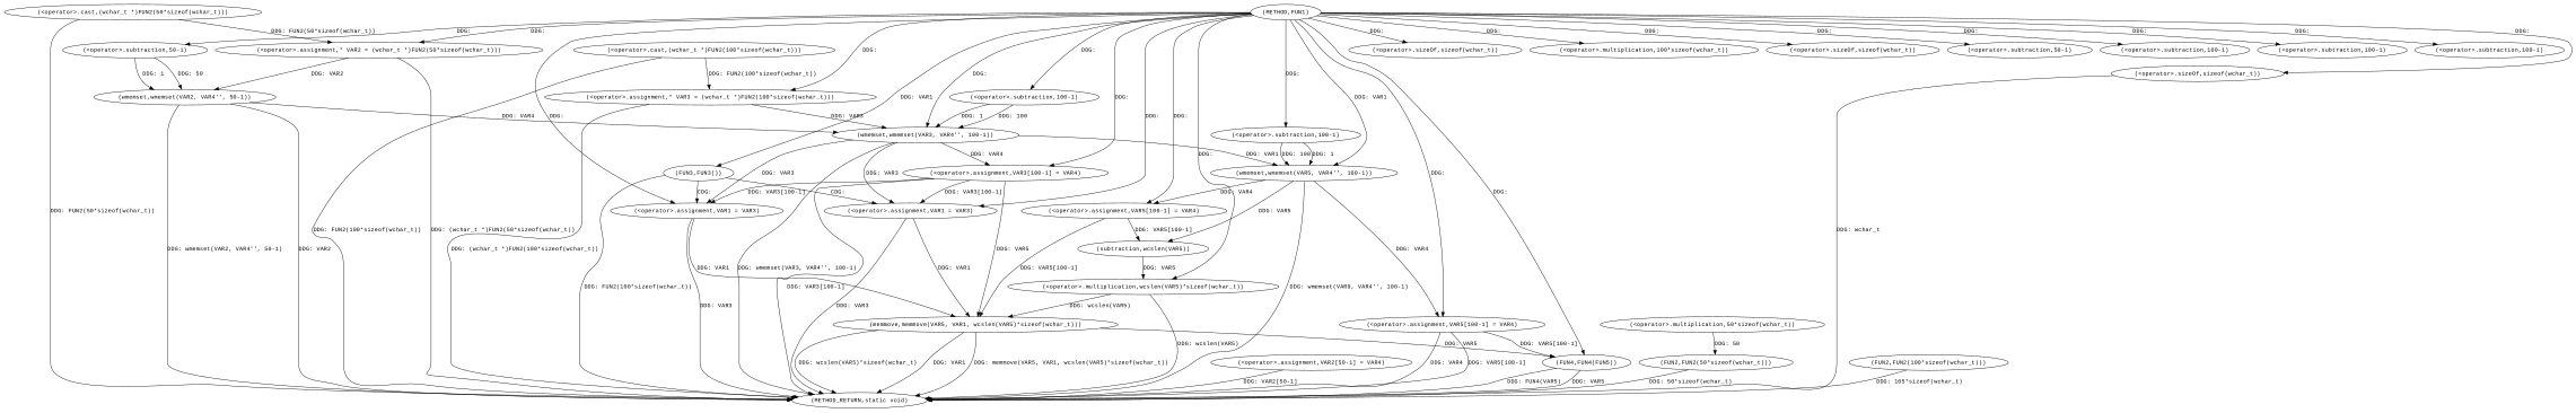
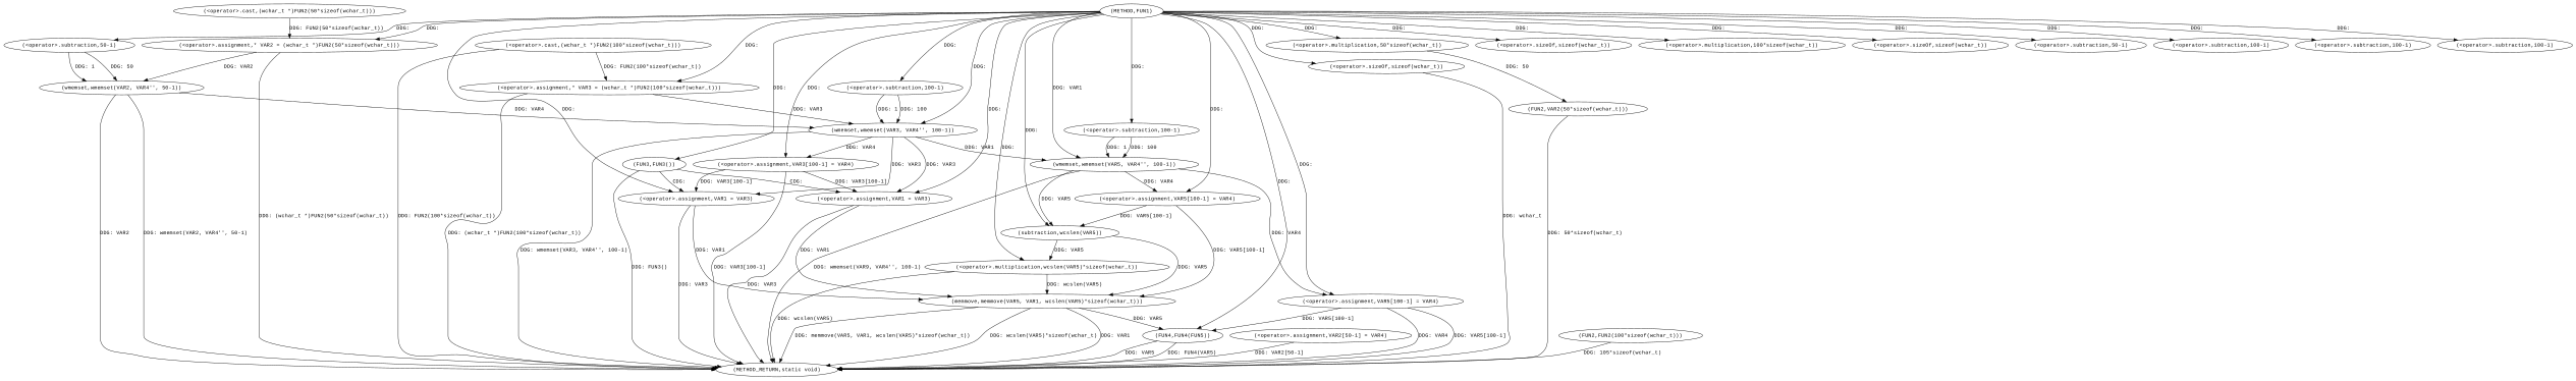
  digraph {
    fontname="Liberation Mono"
    node [fontname="Liberation Mono"]
    edge [fontname="Liberation Mono"]
    n1 [label="(METHOD,FUN1)"]
    n2 [label="(<operator>.assignment,* VAR2 = (wchar_t *)FUN2(50*sizeof(wchar_t)))"]
    n3 [label="(<operator>.multiplication,50*sizeof(wchar_t))"]
    n4 [label="(<operator>.sizeOf,sizeof(wchar_t))"]
    n5 [label="(<operator>.assignment,* VAR3 = (wchar_t *)FUN2(100*sizeof(wchar_t)))"]
    n6 [label="(<operator>.multiplication,100*sizeof(wchar_t))"]
    n7 [label="(<operator>.sizeOf,sizeof(wchar_t))"]
    n8 [label="(<operator>.subtraction,50-1)"]
    n9 [label="(<operator>.subtraction,50-1)"]
    n10 [label="(wmemset,wmemset(VAR3, VAR4'', 100-1))"]
    n11 [label="(<operator>.subtraction,100-1)"]
    n12 [label="(<operator>.assignment,VAR3[100-1] = VAR4)"]
    n13 [label="(<operator>.subtraction,100-1)"]
    n14 [label="(FUN3,FUN3())"]
    n15 [label="(<operator>.assignment,VAR1 = VAR3)"]
    n16 [label="(<operator>.assignment,VAR1 = VAR3)"]
    n17 [label="(wmemset,wmemset(VAR5, VAR4'', 100-1))"]
    n18 [label="(<operator>.subtraction,100-1)"]
    n19 [label="(<operator>.assignment,VAR5[100-1] = VAR4)"]
    n20 [label="(<operator>.subtraction,100-1)"]
    n21 [label="(<operator>.multiplication,wcslen(VAR5)*sizeof(wchar_t))"]
    n22 [label="(subtraction,wcslen(VAR5))"]
    n23 [label="(<operator>.sizeOf,sizeof(wchar_t))"]
    n24 [label="(<operator>.assignment,VAR5[100-1] = VAR4)"]
    n25 [label="(<operator>.subtraction,100-1)"]
    n26 [label="(FUN4,FUN4(FUN5))"]
    n27 [label="(wmemset,wmemset(VAR2, VAR4'', 50-1))"]
    n28 [label="(METHOD_RETURN,static void)"]
-   n29 [label="(FUN2,FUN2(50*sizeof(wchar_t)))"]
+   n29 [label="(FUN2,VAR2(50*sizeof(wchar_t)))"]
    n30 [label="(<operator>.assignment,VAR2[50-1] = VAR4)"]
    n31 [label="(memmove,memmove(VAR5, VAR1, wcslen(VAR5)*sizeof(wchar_t)))"]
    n32 [label="(<operator>.cast,(wchar_t *)FUN2(50*sizeof(wchar_t)))"]
    n33 [label="(<operator>.cast,(wchar_t *)FUN2(100*sizeof(wchar_t)))"]
    n34 [label="(FUN2,FUN2(100*sizeof(wchar_t)))"]
    n1 -> n2 [label="DDG: "]
+   n1 -> n3 [label="DDG: "]
    n1 -> n4 [label="DDG: "]
    n1 -> n5 [label="DDG: "]
    n1 -> n6 [label="DDG: "]
    n1 -> n7 [label="DDG: "]
    n1 -> n8 [label="DDG: "]
    n1 -> n9 [label="DDG: "]
    n1 -> n10 [label="DDG: "]
    n1 -> n11 [label="DDG: "]
    n1 -> n12 [label="DDG: "]
    n1 -> n13 [label="DDG: "]
-   n1 -> n14 [label="DDG: VAR1"]
+   n1 -> n14 [label="DDG: "]
    n1 -> n15 [label="DDG: "]
    n1 -> n16 [label="DDG: "]
    n1 -> n17 [label="DDG: VAR1"]
    n1 -> n18 [label="DDG: "]
    n1 -> n19 [label="DDG: "]
    n1 -> n20 [label="DDG: "]
    n1 -> n21 [label="DDG: "]
+   n1 -> n22 [label="DDG: "]
    n1 -> n23 [label="DDG: "]
    n1 -> n24 [label="DDG: "]
    n1 -> n25 [label="DDG: "]
    n1 -> n26 [label="DDG: "]
    n2 -> n27 [label="DDG: VAR2"]
    n2 -> n28 [label="DDG: (wchar_t *)FUN2(50*sizeof(wchar_t))"]
    n3 -> n29 [label="DDG: 50"]
    n5 -> n10 [label="DDG: VAR3"]
    n5 -> n28 [label="DDG: (wchar_t *)FUN2(100*sizeof(wchar_t))"]
    n8 -> n27 [label="DDG: 50"]
    n8 -> n27 [label="DDG: 1"]
    n10 -> n12 [label="DDG: VAR4"]
    n10 -> n15 [label="DDG: VAR3"]
    n10 -> n16 [label="DDG: VAR3"]
    n10 -> n17 [label="DDG: VAR1"]
    n10 -> n28 [label="DDG: wmemset(VAR3, VAR4'', 100-1)"]
    n11 -> n10 [label="DDG: 100"]
    n11 -> n10 [label="DDG: 1"]
    n12 -> n15 [label="DDG: VAR3[100-1]"]
    n12 -> n16 [label="DDG: VAR3[100-1]"]
    n12 -> n28 [label="DDG: VAR3[100-1]"]
    n14 -> n15 [label="CDG: "]
    n14 -> n16 [label="CDG: "]
-   n14 -> n28 [label="DDG: FUN2(100*sizeof(wchar_t))"]
+   n14 -> n28 [label="DDG: FUN3()"]
    n15 -> n28 [label="DDG: VAR3"]
    n15 -> n31 [label="DDG: VAR1"]
    n16 -> n28 [label="DDG: VAR3"]
    n16 -> n31 [label="DDG: VAR1"]
    n17 -> n19 [label="DDG: VAR4"]
    n17 -> n22 [label="DDG: VAR5"]
    n17 -> n24 [label="DDG: VAR4"]
    n17 -> n28 [label="DDG: wmemset(VAR9, VAR4'', 100-1)"]
    n18 -> n17 [label="DDG: 100"]
    n18 -> n17 [label="DDG: 1"]
    n19 -> n22 [label="DDG: VAR5[100-1]"]
    n19 -> n31 [label="DDG: VAR5[100-1]"]
    n21 -> n28 [label="DDG: wcslen(VAR5)"]
    n21 -> n31 [label="DDG: wcslen(VAR5)"]
    n22 -> n21 [label="DDG: VAR5"]
-   n12 -> n31 [label="DDG: VAR5"]
+   n22 -> n31 [label="DDG: VAR5"]
    n23 -> n28 [label="DDG: wchar_t"]
    n24 -> n26 [label="DDG: VAR5[100-1]"]
    n24 -> n28 [label="DDG: VAR4"]
    n24 -> n28 [label="DDG: VAR5[100-1]"]
    n26 -> n28 [label="DDG: FUN4(VAR5)"]
    n26 -> n28 [label="DDG: VAR5"]
    n27 -> n10 [label="DDG: VAR4"]
    n27 -> n28 [label="DDG: VAR2"]
    n27 -> n28 [label="DDG: wmemset(VAR2, VAR4'', 50-1)"]
    n29 -> n28 [label="DDG: 50*sizeof(wchar_t)"]
    n30 -> n28 [label="DDG: VAR2[50-1]"]
    n31 -> n26 [label="DDG: VAR5"]
    n31 -> n28 [label="DDG: wcslen(VAR5)*sizeof(wchar_t)"]
    n31 -> n28 [label="DDG: VAR1"]
    n31 -> n28 [label="DDG: memmove(VAR5, VAR1, wcslen(VAR5)*sizeof(wchar_t))"]
    n32 -> n2 [label="DDG: FUN2(50*sizeof(wchar_t))"]
-   n32 -> n28 [label="DDG: FUN2(50*sizeof(wchar_t))"]
    n33 -> n5 [label="DDG: FUN2(100*sizeof(wchar_t))"]
    n33 -> n28 [label="DDG: FUN2(100*sizeof(wchar_t))"]
    n34 -> n28 [label="DDG: 105*sizeof(wchar_t)"]
  }
